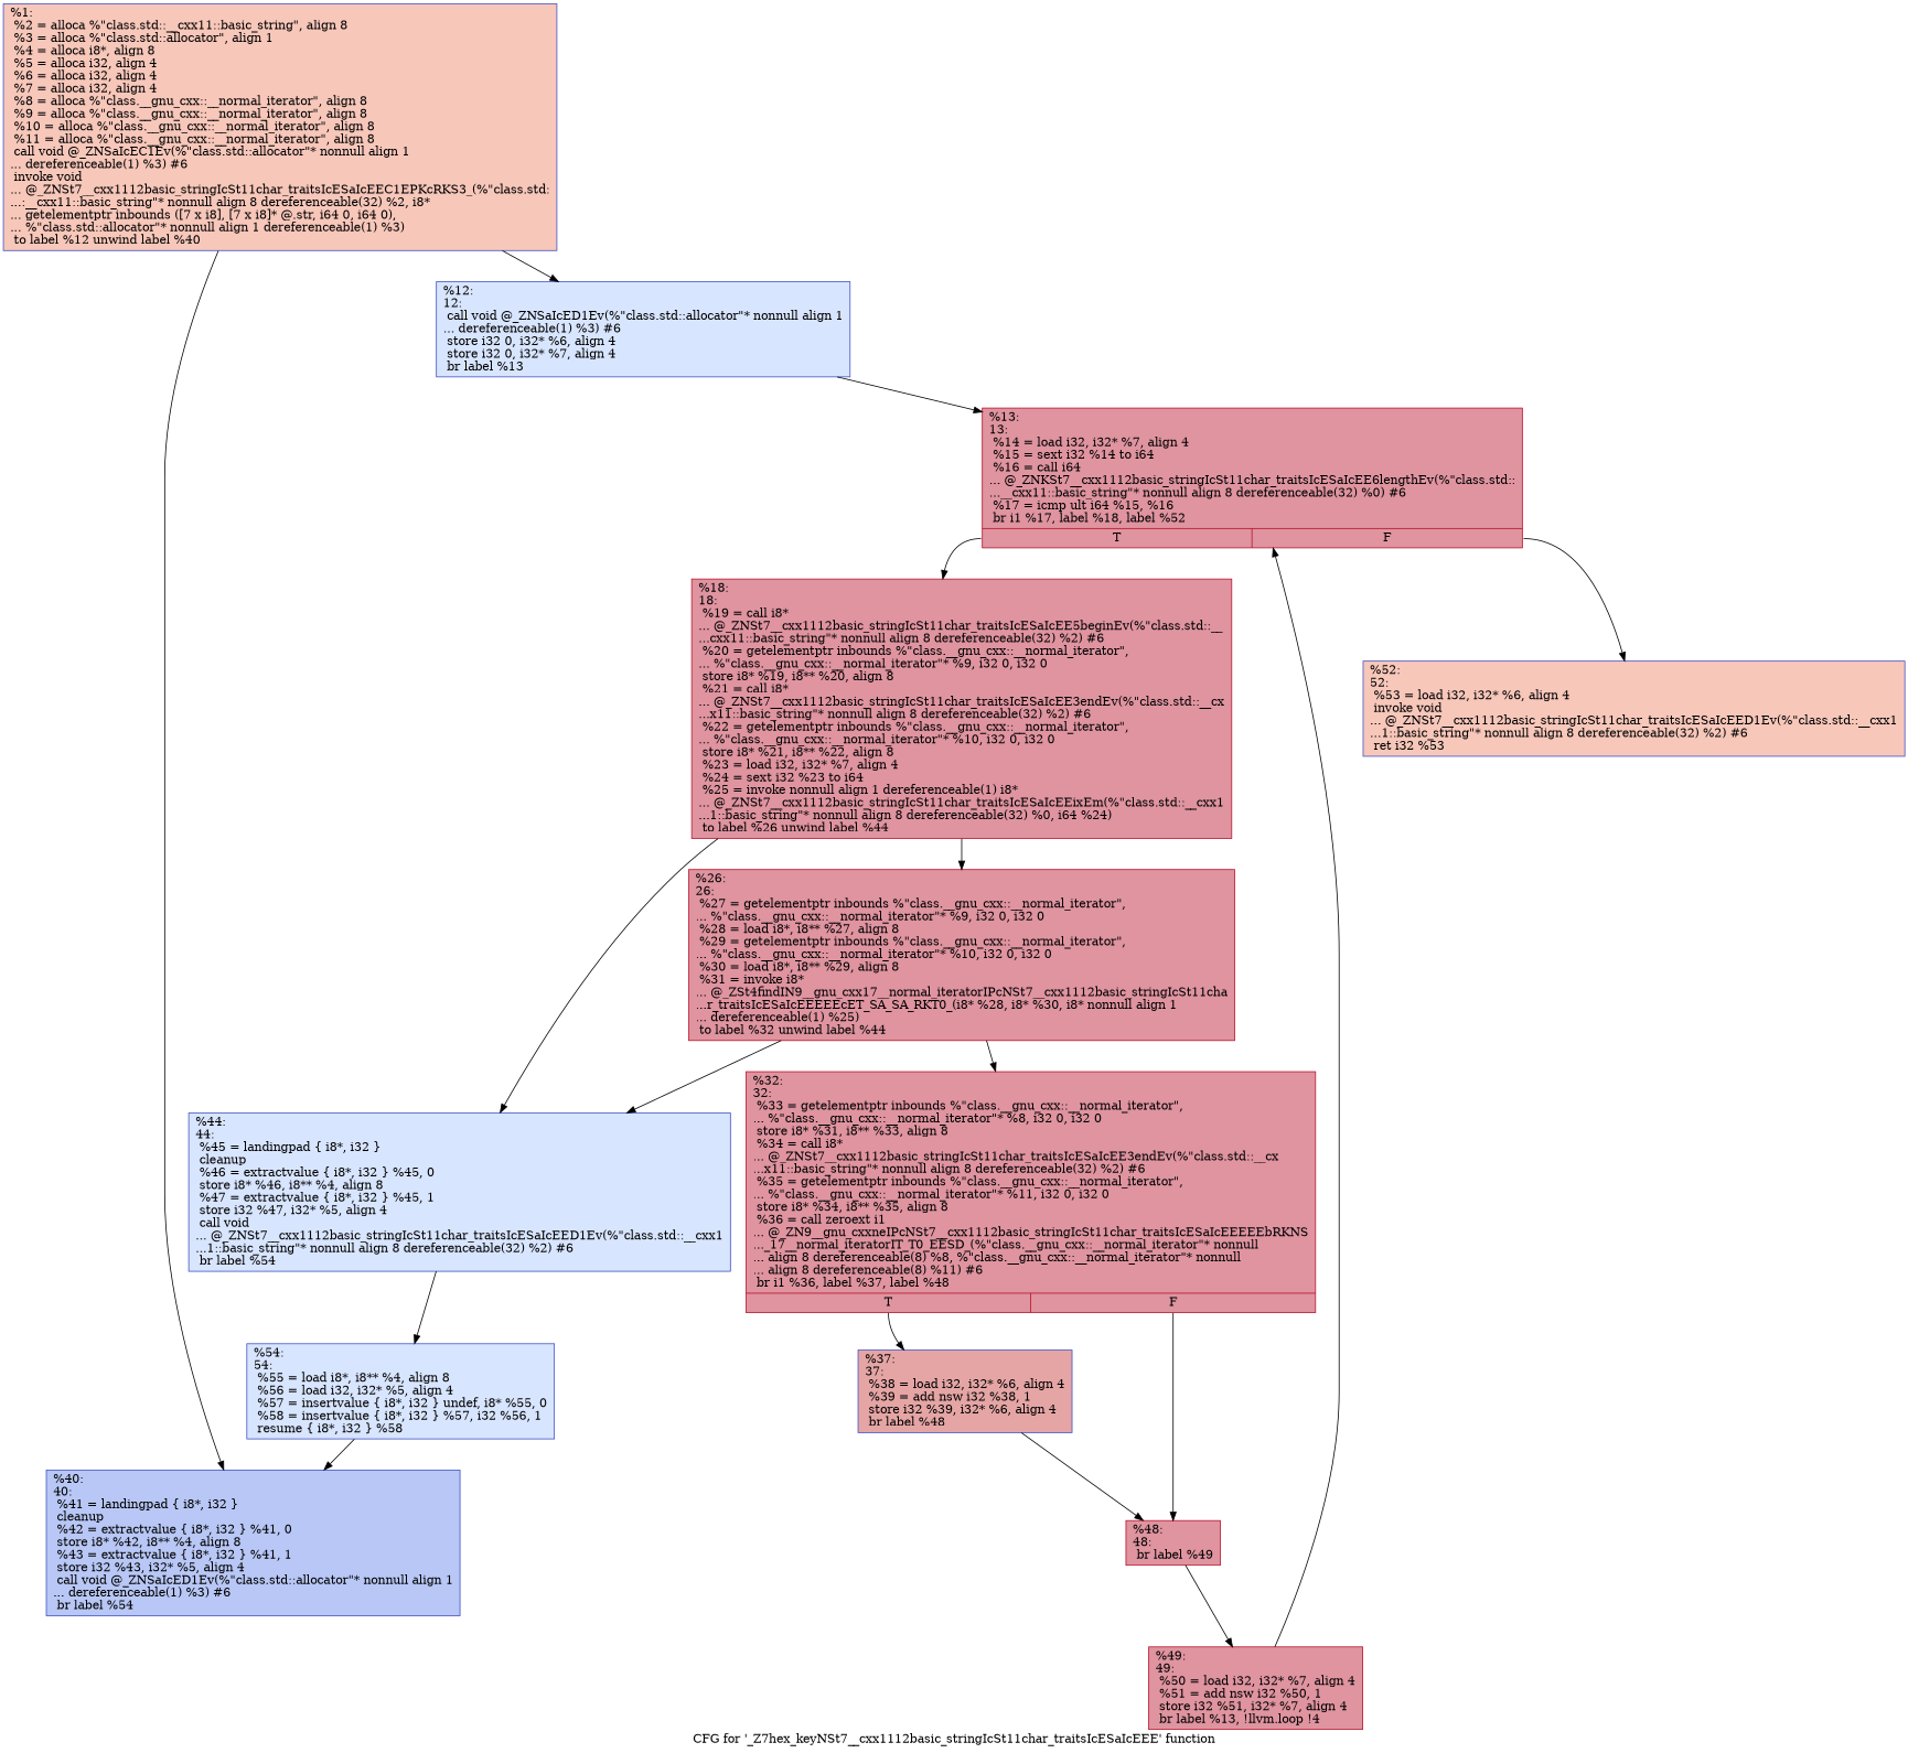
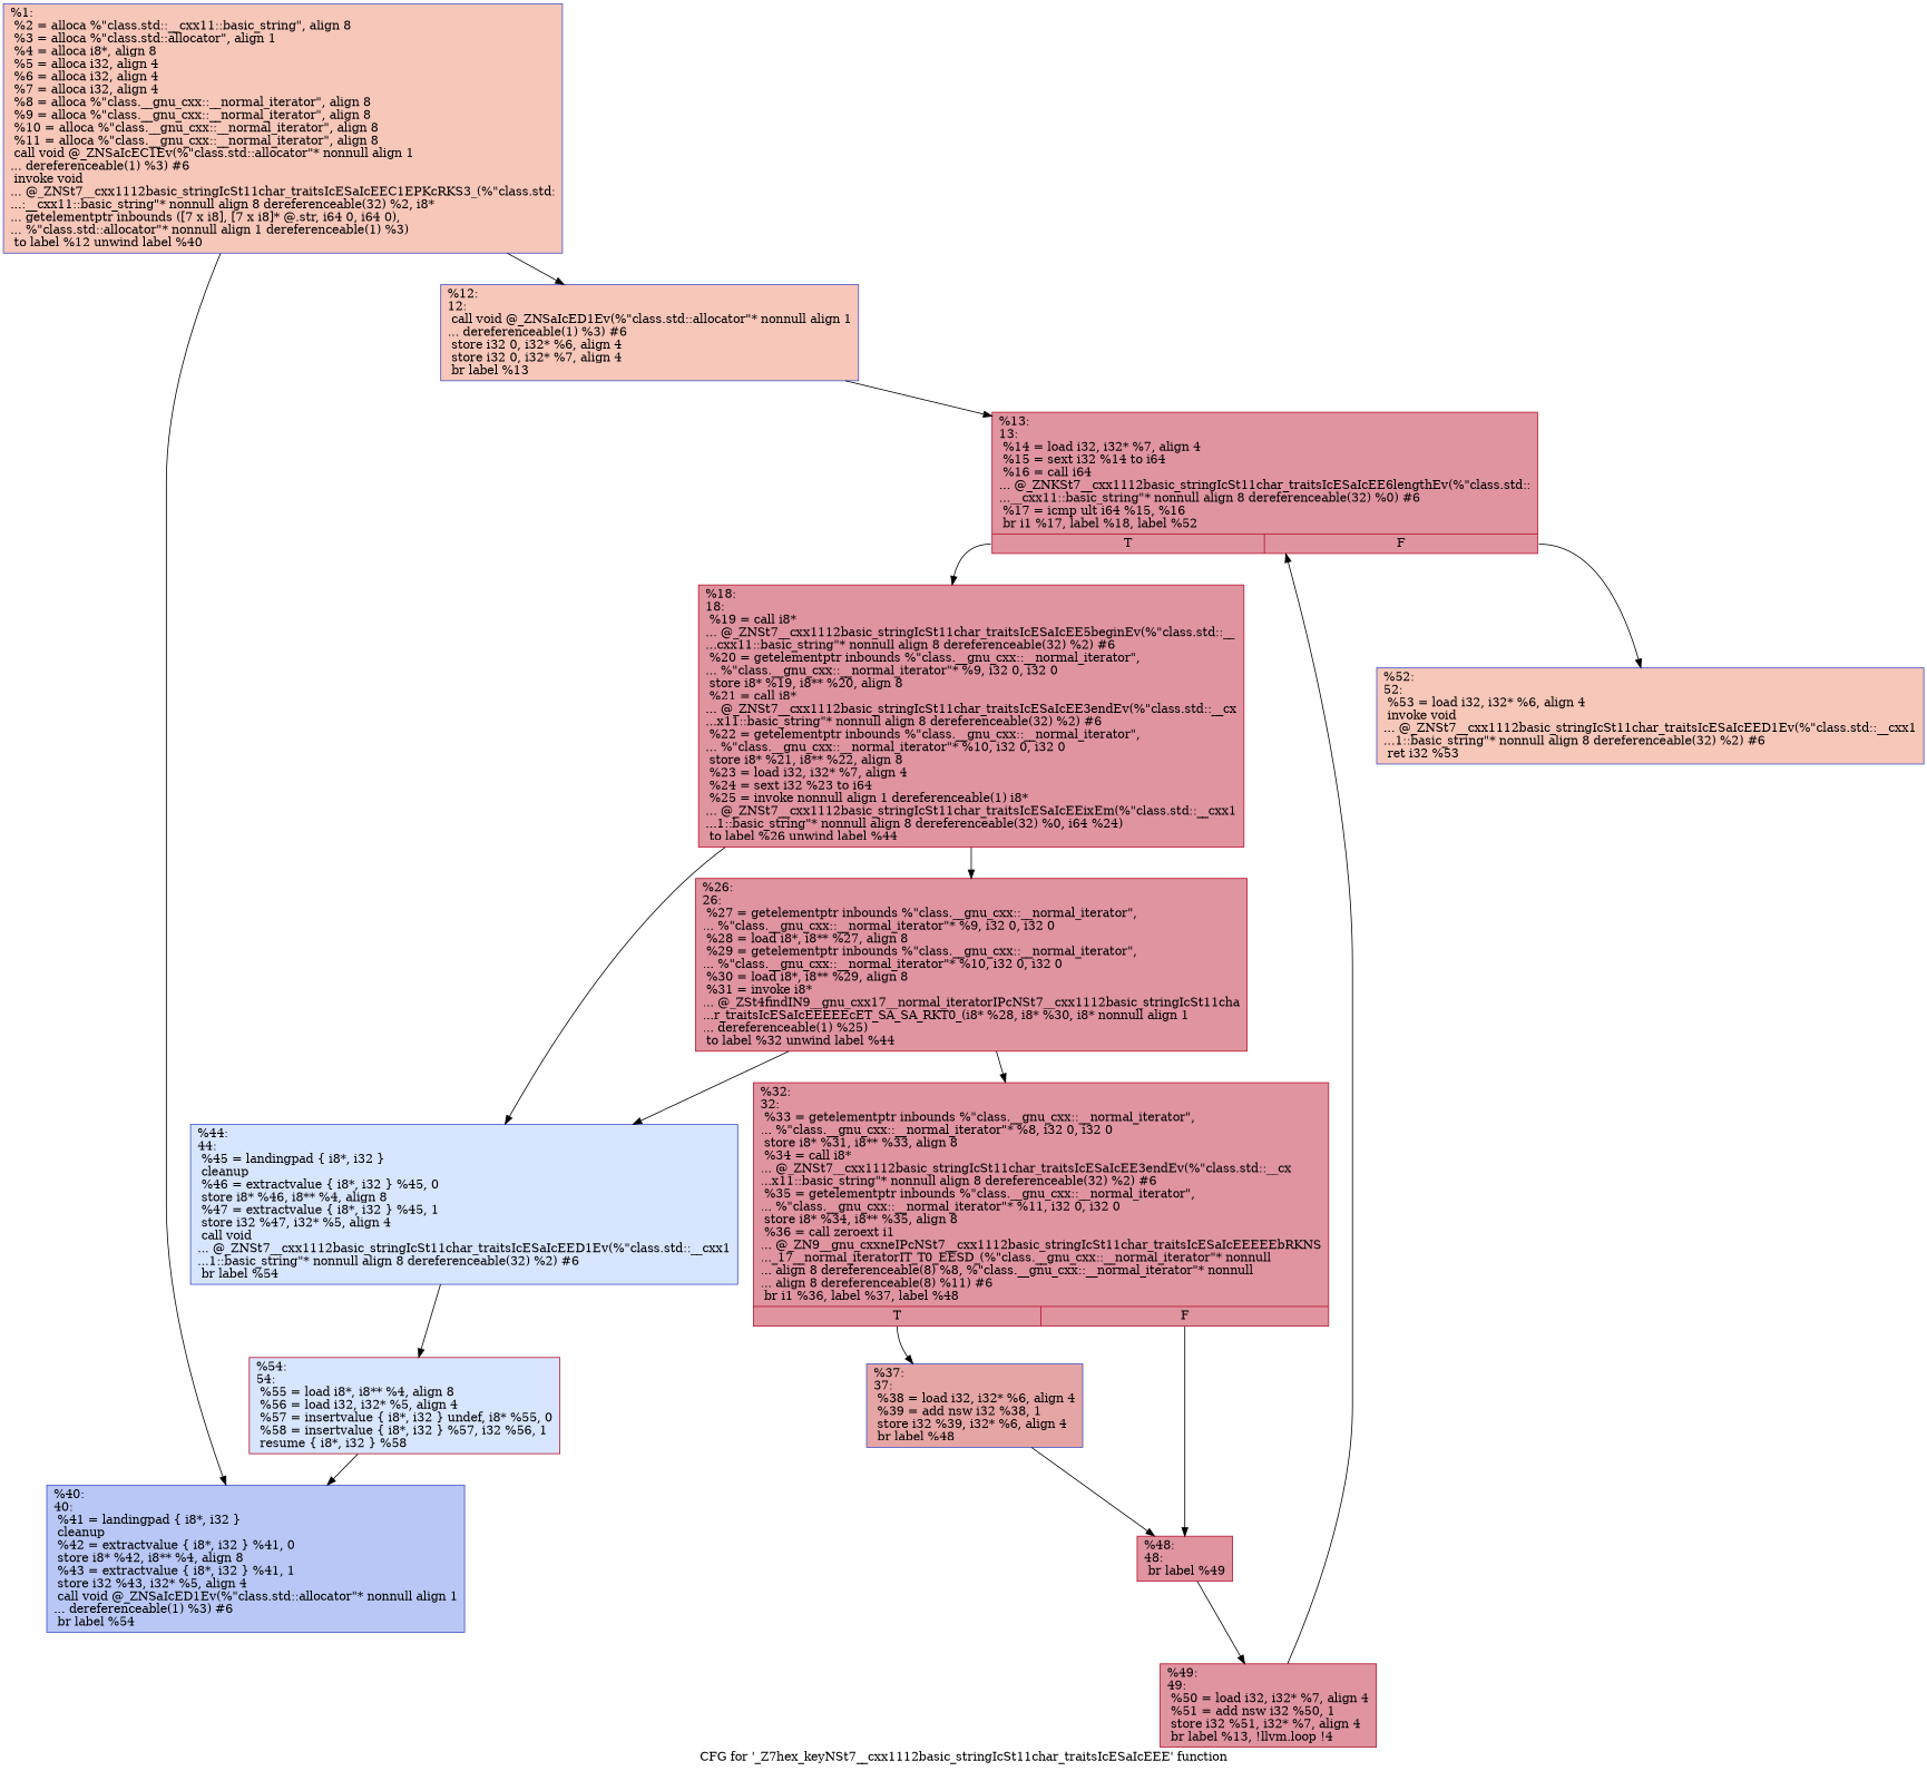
  digraph {
    label="CFG for '_Z7hex_keyNSt7__cxx1112basic_stringIcSt11char_traitsIcESaIcEEE' function"
    node [color="#3d50c3ff" fillcolor="#b70d2870" shape=record style=filled]
    n1 [fillcolor="#ec7f6370" label="{%1:\l  %2 = alloca %\"class.std::__cxx11::basic_string\", align 8\l  %3 = alloca %\"class.std::allocator\", align 1\l  %4 = alloca i8*, align 8\l  %5 = alloca i32, align 4\l  %6 = alloca i32, align 4\l  %7 = alloca i32, align 4\l  %8 = alloca %\"class.__gnu_cxx::__normal_iterator\", align 8\l  %9 = alloca %\"class.__gnu_cxx::__normal_iterator\", align 8\l  %10 = alloca %\"class.__gnu_cxx::__normal_iterator\", align 8\l  %11 = alloca %\"class.__gnu_cxx::__normal_iterator\", align 8\l  call void @_ZNSaIcEC1Ev(%\"class.std::allocator\"* nonnull align 1\l... dereferenceable(1) %3) #6\l  invoke void\l... @_ZNSt7__cxx1112basic_stringIcSt11char_traitsIcESaIcEEC1EPKcRKS3_(%\"class.std:\l...:__cxx11::basic_string\"* nonnull align 8 dereferenceable(32) %2, i8*\l... getelementptr inbounds ([7 x i8], [7 x i8]* @.str, i64 0, i64 0),\l... %\"class.std::allocator\"* nonnull align 1 dereferenceable(1) %3)\l          to label %12 unwind label %40\l}"]
-   n2 [fillcolor="#a7c5fe70" label="{%12:\l12:                                               \l  call void @_ZNSaIcED1Ev(%\"class.std::allocator\"* nonnull align 1\l... dereferenceable(1) %3) #6\l  store i32 0, i32* %6, align 4\l  store i32 0, i32* %7, align 4\l  br label %13\l}"]
+   n2 [fillcolor="#ec7f6370" label="{%12:\l12:                                               \l  call void @_ZNSaIcED1Ev(%\"class.std::allocator\"* nonnull align 1\l... dereferenceable(1) %3) #6\l  store i32 0, i32* %6, align 4\l  store i32 0, i32* %7, align 4\l  br label %13\l}"]
    n3 [fillcolor="#5f7fe870" label="{%40:\l40:                                               \l  %41 = landingpad \{ i8*, i32 \}\l          cleanup\l  %42 = extractvalue \{ i8*, i32 \} %41, 0\l  store i8* %42, i8** %4, align 8\l  %43 = extractvalue \{ i8*, i32 \} %41, 1\l  store i32 %43, i32* %5, align 4\l  call void @_ZNSaIcED1Ev(%\"class.std::allocator\"* nonnull align 1\l... dereferenceable(1) %3) #6\l  br label %54\l}"]
    n4 [color="#b70d28ff" label="{%13:\l13:                                               \l  %14 = load i32, i32* %7, align 4\l  %15 = sext i32 %14 to i64\l  %16 = call i64\l... @_ZNKSt7__cxx1112basic_stringIcSt11char_traitsIcESaIcEE6lengthEv(%\"class.std::\l...__cxx11::basic_string\"* nonnull align 8 dereferenceable(32) %0) #6\l  %17 = icmp ult i64 %15, %16\l  br i1 %17, label %18, label %52\l|{<s0>T|<s1>F}}"]
    n5 [color="#b70d28ff" label="{%18:\l18:                                               \l  %19 = call i8*\l... @_ZNSt7__cxx1112basic_stringIcSt11char_traitsIcESaIcEE5beginEv(%\"class.std::__\l...cxx11::basic_string\"* nonnull align 8 dereferenceable(32) %2) #6\l  %20 = getelementptr inbounds %\"class.__gnu_cxx::__normal_iterator\",\l... %\"class.__gnu_cxx::__normal_iterator\"* %9, i32 0, i32 0\l  store i8* %19, i8** %20, align 8\l  %21 = call i8*\l... @_ZNSt7__cxx1112basic_stringIcSt11char_traitsIcESaIcEE3endEv(%\"class.std::__cx\l...x11::basic_string\"* nonnull align 8 dereferenceable(32) %2) #6\l  %22 = getelementptr inbounds %\"class.__gnu_cxx::__normal_iterator\",\l... %\"class.__gnu_cxx::__normal_iterator\"* %10, i32 0, i32 0\l  store i8* %21, i8** %22, align 8\l  %23 = load i32, i32* %7, align 4\l  %24 = sext i32 %23 to i64\l  %25 = invoke nonnull align 1 dereferenceable(1) i8*\l... @_ZNSt7__cxx1112basic_stringIcSt11char_traitsIcESaIcEEixEm(%\"class.std::__cxx1\l...1::basic_string\"* nonnull align 8 dereferenceable(32) %0, i64 %24)\l          to label %26 unwind label %44\l}"]
    n6 [fillcolor="#ec7f6370" label="{%52:\l52:                                               \l  %53 = load i32, i32* %6, align 4\l  invoke void\l... @_ZNSt7__cxx1112basic_stringIcSt11char_traitsIcESaIcEED1Ev(%\"class.std::__cxx1\l...1::basic_string\"* nonnull align 8 dereferenceable(32) %2) #6\l  ret i32 %53\l}"]
-   n7 [fillcolor="#a7c5fe70" label="{%54:\l54:                                               \l  %55 = load i8*, i8** %4, align 8\l  %56 = load i32, i32* %5, align 4\l  %57 = insertvalue \{ i8*, i32 \} undef, i8* %55, 0\l  %58 = insertvalue \{ i8*, i32 \} %57, i32 %56, 1\l  resume \{ i8*, i32 \} %58\l}"]
+   n7 [color="#b70d28ff" fillcolor="#a7c5fe70" label="{%54:\l54:                                               \l  %55 = load i8*, i8** %4, align 8\l  %56 = load i32, i32* %5, align 4\l  %57 = insertvalue \{ i8*, i32 \} undef, i8* %55, 0\l  %58 = insertvalue \{ i8*, i32 \} %57, i32 %56, 1\l  resume \{ i8*, i32 \} %58\l}"]
    n8 [color="#b70d28ff" label="{%26:\l26:                                               \l  %27 = getelementptr inbounds %\"class.__gnu_cxx::__normal_iterator\",\l... %\"class.__gnu_cxx::__normal_iterator\"* %9, i32 0, i32 0\l  %28 = load i8*, i8** %27, align 8\l  %29 = getelementptr inbounds %\"class.__gnu_cxx::__normal_iterator\",\l... %\"class.__gnu_cxx::__normal_iterator\"* %10, i32 0, i32 0\l  %30 = load i8*, i8** %29, align 8\l  %31 = invoke i8*\l... @_ZSt4findIN9__gnu_cxx17__normal_iteratorIPcNSt7__cxx1112basic_stringIcSt11cha\l...r_traitsIcESaIcEEEEEcET_SA_SA_RKT0_(i8* %28, i8* %30, i8* nonnull align 1\l... dereferenceable(1) %25)\l          to label %32 unwind label %44\l}"]
    n9 [fillcolor="#a7c5fe70" label="{%44:\l44:                                               \l  %45 = landingpad \{ i8*, i32 \}\l          cleanup\l  %46 = extractvalue \{ i8*, i32 \} %45, 0\l  store i8* %46, i8** %4, align 8\l  %47 = extractvalue \{ i8*, i32 \} %45, 1\l  store i32 %47, i32* %5, align 4\l  call void\l... @_ZNSt7__cxx1112basic_stringIcSt11char_traitsIcESaIcEED1Ev(%\"class.std::__cxx1\l...1::basic_string\"* nonnull align 8 dereferenceable(32) %2) #6\l  br label %54\l}"]
    n10 [color="#b70d28ff" label="{%32:\l32:                                               \l  %33 = getelementptr inbounds %\"class.__gnu_cxx::__normal_iterator\",\l... %\"class.__gnu_cxx::__normal_iterator\"* %8, i32 0, i32 0\l  store i8* %31, i8** %33, align 8\l  %34 = call i8*\l... @_ZNSt7__cxx1112basic_stringIcSt11char_traitsIcESaIcEE3endEv(%\"class.std::__cx\l...x11::basic_string\"* nonnull align 8 dereferenceable(32) %2) #6\l  %35 = getelementptr inbounds %\"class.__gnu_cxx::__normal_iterator\",\l... %\"class.__gnu_cxx::__normal_iterator\"* %11, i32 0, i32 0\l  store i8* %34, i8** %35, align 8\l  %36 = call zeroext i1\l... @_ZN9__gnu_cxxneIPcNSt7__cxx1112basic_stringIcSt11char_traitsIcESaIcEEEEEbRKNS\l..._17__normal_iteratorIT_T0_EESD_(%\"class.__gnu_cxx::__normal_iterator\"* nonnull\l... align 8 dereferenceable(8) %8, %\"class.__gnu_cxx::__normal_iterator\"* nonnull\l... align 8 dereferenceable(8) %11) #6\l  br i1 %36, label %37, label %48\l|{<s0>T|<s1>F}}"]
    n11 [fillcolor="#c5333470" label="{%37:\l37:                                               \l  %38 = load i32, i32* %6, align 4\l  %39 = add nsw i32 %38, 1\l  store i32 %39, i32* %6, align 4\l  br label %48\l}"]
    n12 [color="#b70d28ff" label="{%48:\l48:                                               \l  br label %49\l}"]
    n13 [color="#b70d28ff" label="{%49:\l49:                                               \l  %50 = load i32, i32* %7, align 4\l  %51 = add nsw i32 %50, 1\l  store i32 %51, i32* %7, align 4\l  br label %13, !llvm.loop !4\l}"]
    n1 -> n2
    n1 -> n3
    n2 -> n4
    n4 -> n5 [tailport=s0]
    n4 -> n6 [tailport=s1]
    n5 -> n8
    n5 -> n9
    n7 -> n3
    n8 -> n9
    n8 -> n10
    n9 -> n7
    n10 -> n11 [tailport=s0]
    n10 -> n12 [tailport=s1]
    n11 -> n12
    n12 -> n13
    n13 -> n4
  }
